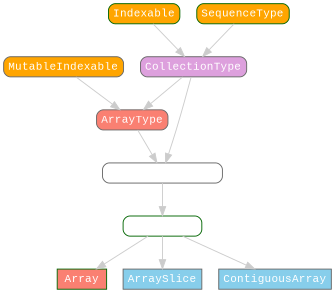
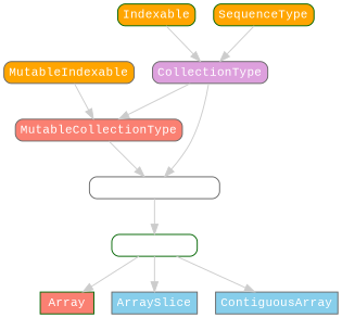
  strict digraph {
    fontname="Liberation Mono"
    node [color=gray40 fillcolor=orange fontcolor=white fontname="Liberation Mono" fontsize=12 margin="0.07,0.05" shape=box style="filled,rounded"]
    edge [color="#cccccc" fontname="Liberation Mono"]
    Array [color=darkgreen fillcolor=salmon height=0.3 style=filled]
    ArraySlice [fillcolor=skyblue height=0.3 style=filled]
    ContiguousArray [fillcolor=skyblue height=0.3 style=filled]
    CollectionType [fillcolor=plum height=0.3]
-   MutableCollectionType [fillcolor=salmon height=0.3 label=ArrayType]
+   MutableCollectionType [fillcolor=salmon height=0.3]
    MutableSliceable [fillcolor=white height=0.3]
    Indexable [color=darkgreen height=0.3]
    MutableIndexable [height=0.3]
    _ArrayType [color=darkgreen fillcolor=white height=0.3]
    SequenceType [color=darkgreen height=0.3]
    subgraph sub_1 {
      rank=max
      Array
      ArraySlice
      ContiguousArray
    }
    CollectionType -> MutableCollectionType
    CollectionType -> MutableSliceable
    MutableCollectionType -> MutableSliceable
    MutableSliceable -> _ArrayType
    Indexable -> CollectionType
    MutableIndexable -> MutableCollectionType
    _ArrayType -> Array
    _ArrayType -> ArraySlice
    _ArrayType -> ContiguousArray
    SequenceType -> CollectionType
  }
